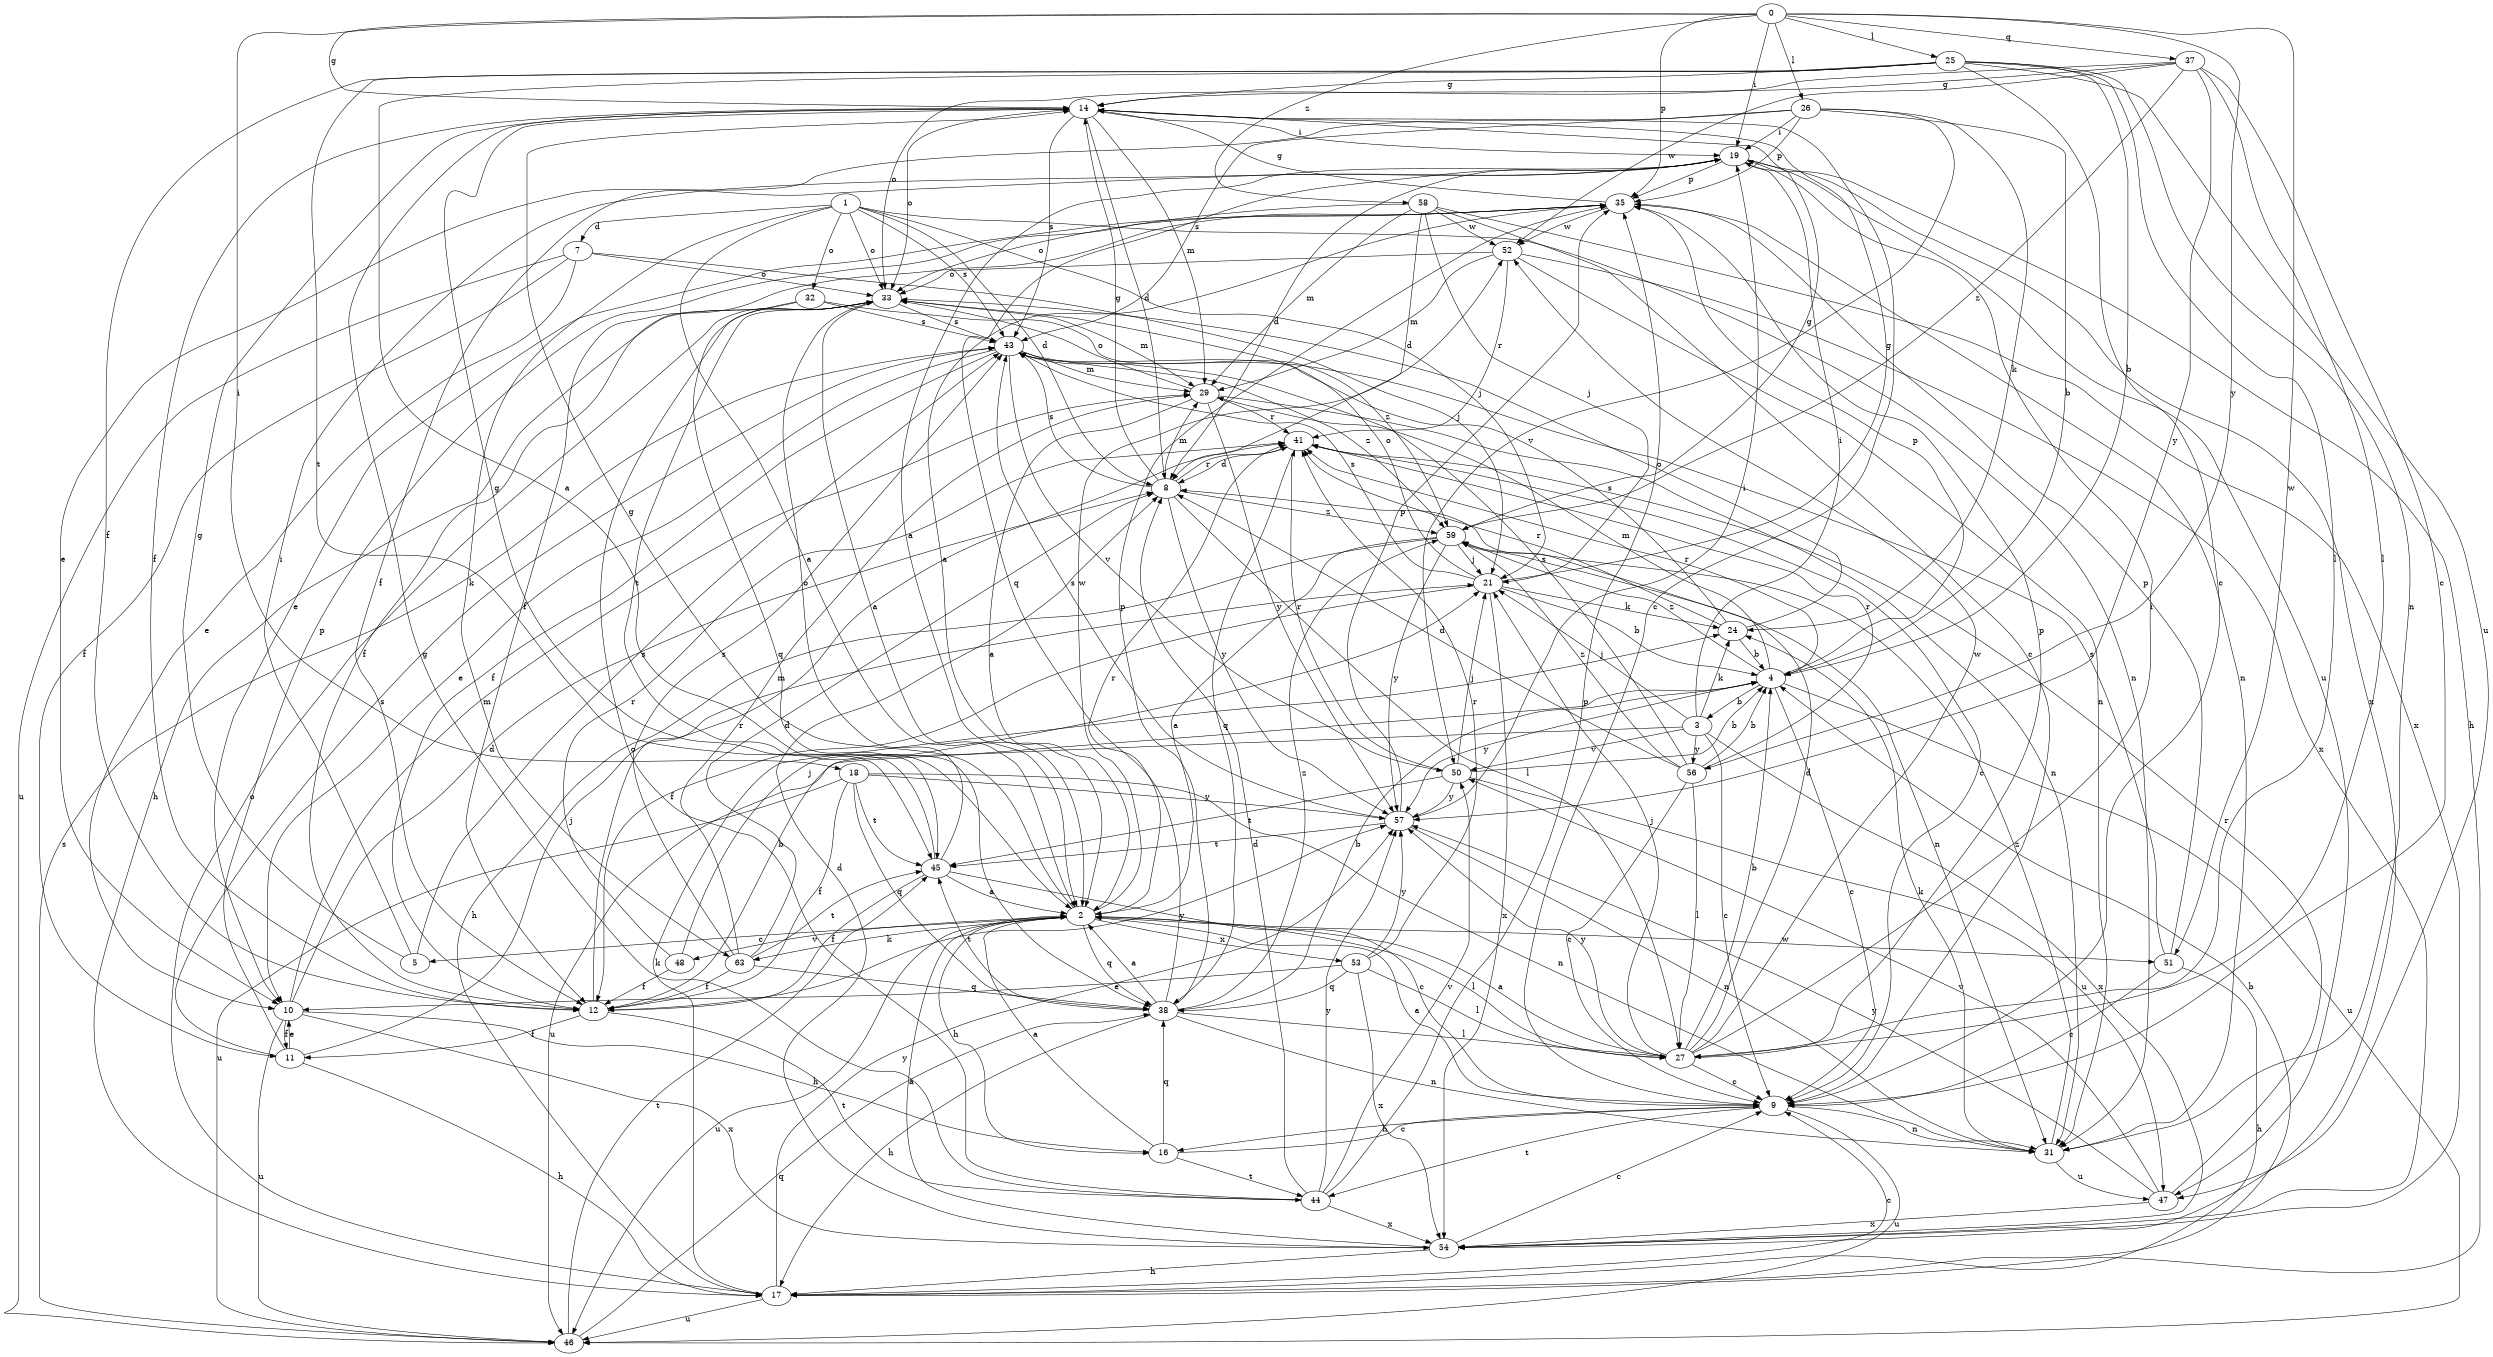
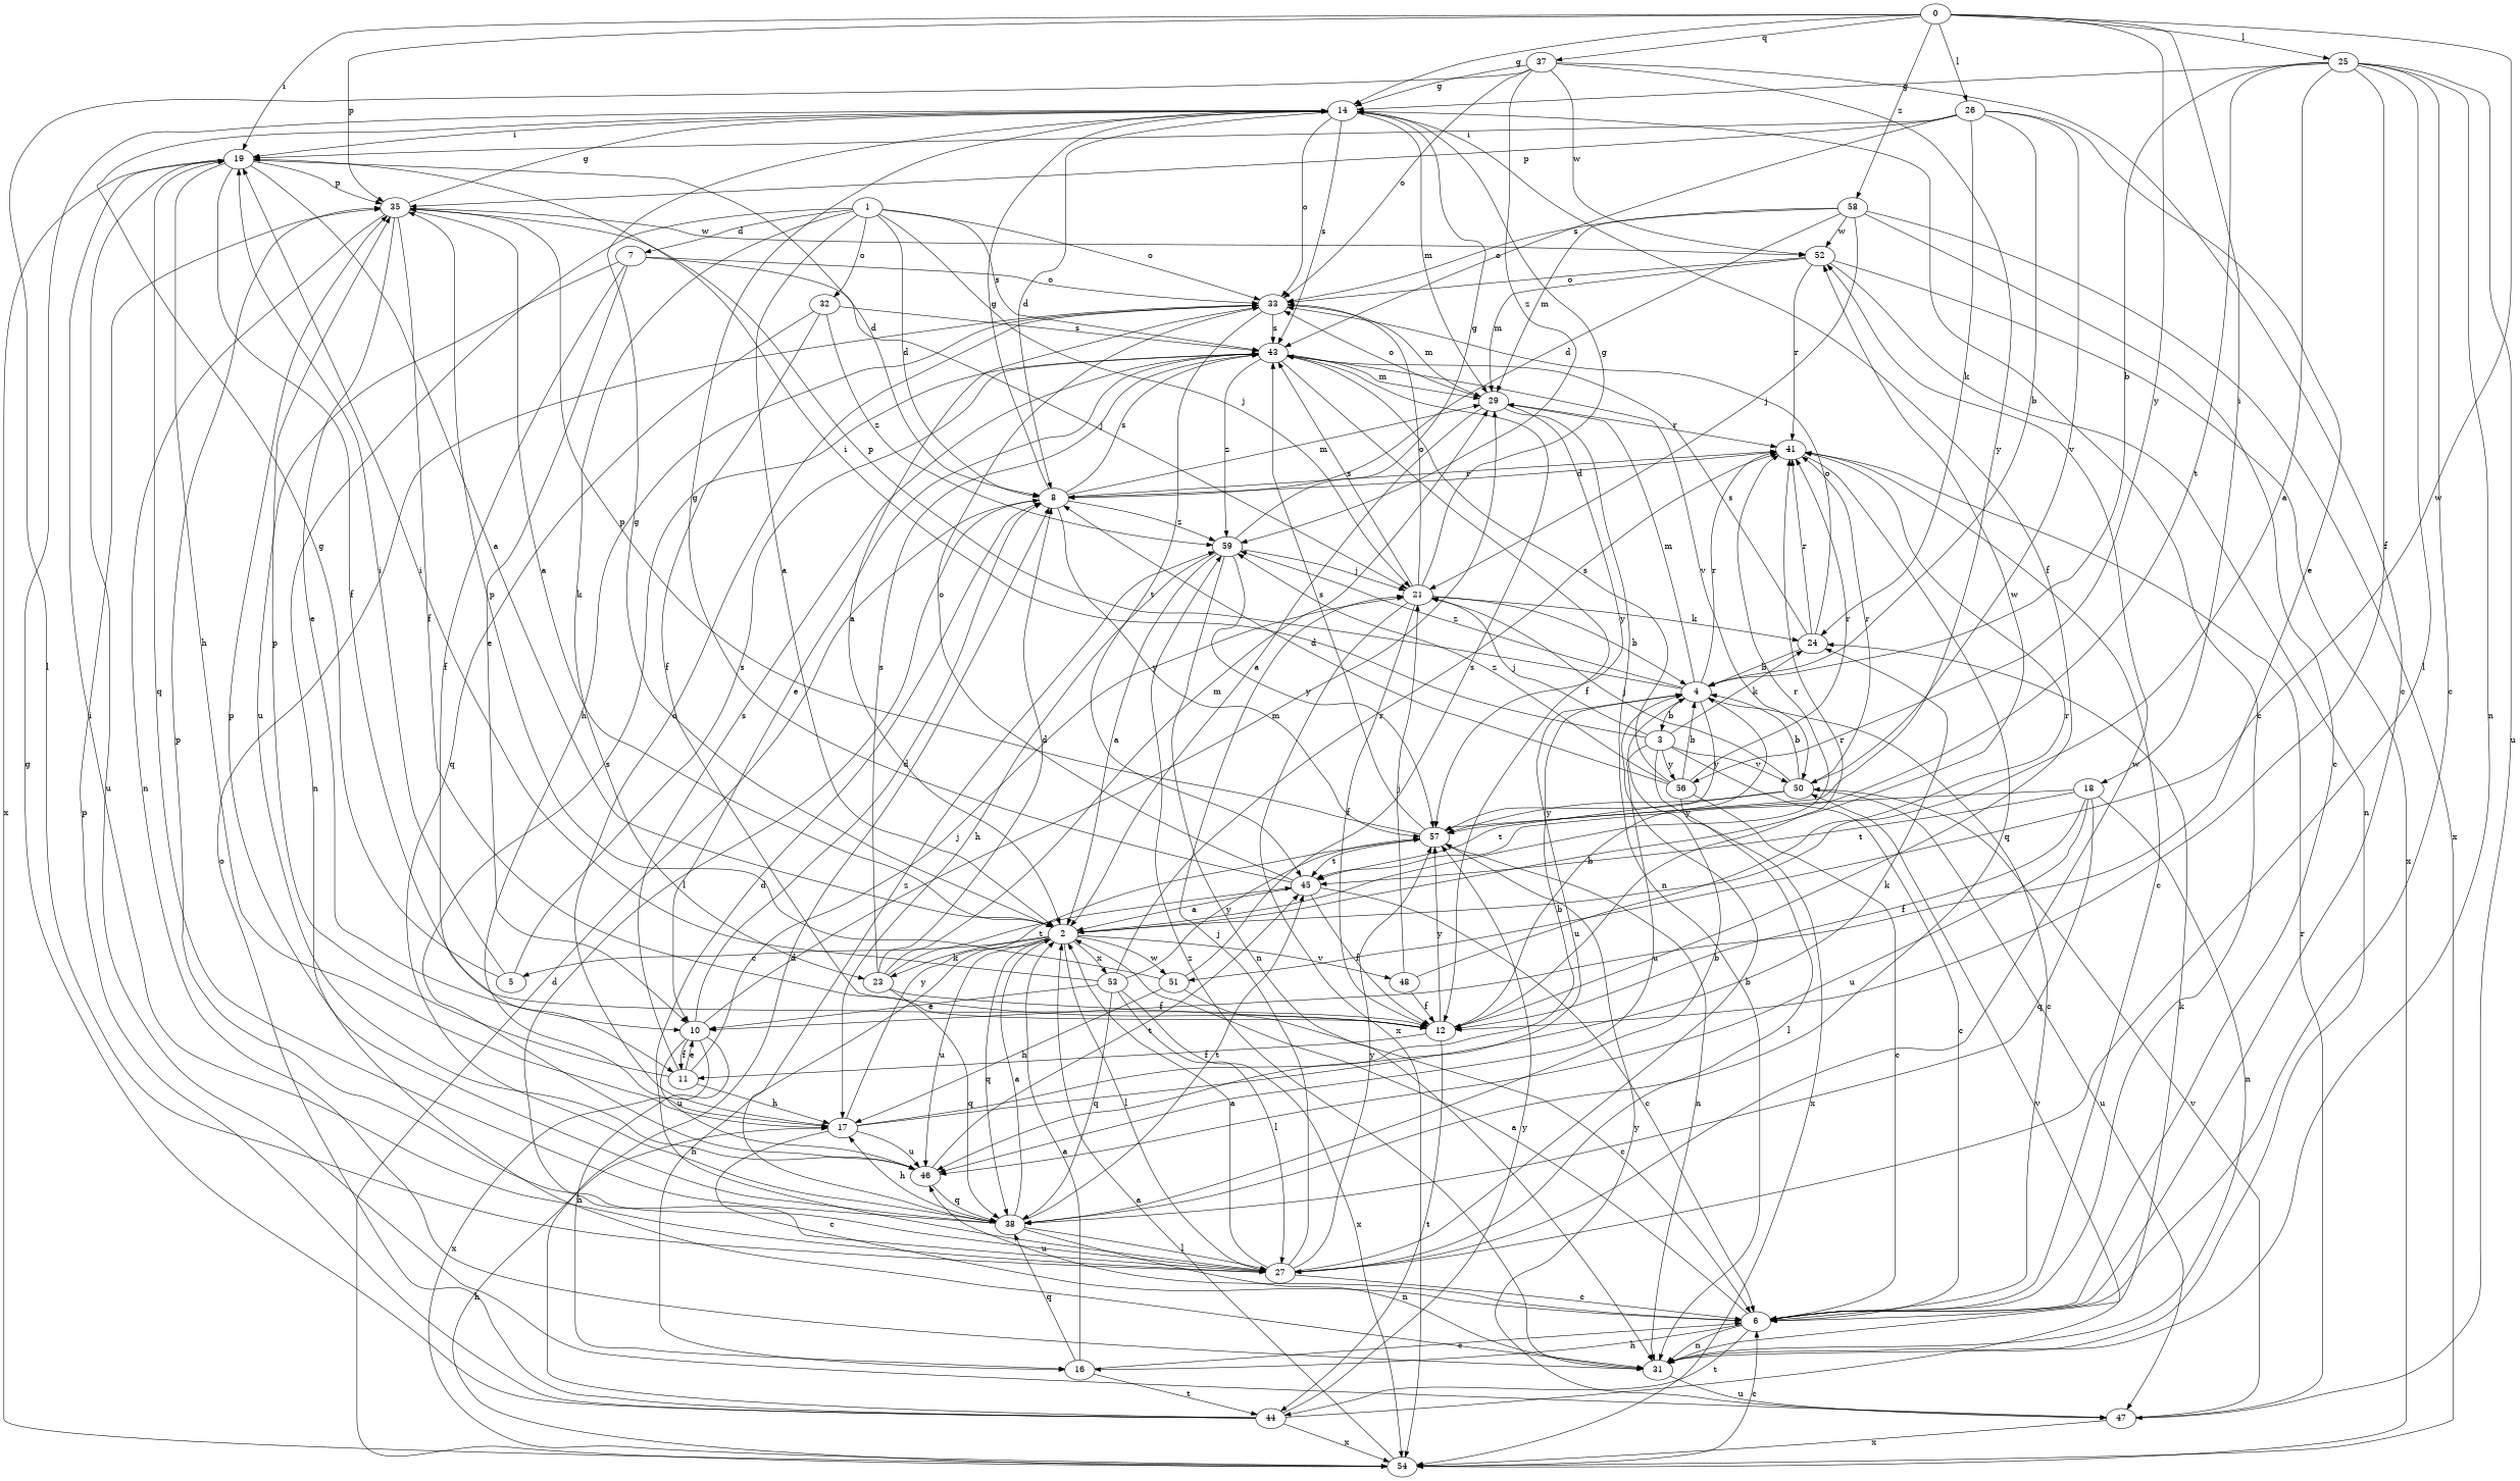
  strict digraph {
    0
    14
    18
    19
    25
    26
    35
    37
    51
    56
    58
    8
    33
    43
-   6 [label=9]
+   6
    29
    12
    31
    38
    46
    57
    45
    2
    54
    17
    47
    27
    4
    24
    50
    10
    52
    59
    41
    21
    1
    7
-   23 [label=63]
+   23
    32
    5
    16
    48
    53
    11
    44
    3
    0 -> 14 [label=g]
    0 -> 18 [label=i]
    0 -> 19 [label=i]
    0 -> 25 [label=l]
    0 -> 26 [label=l]
    0 -> 35 [label=p]
    0 -> 37 [label=q]
    0 -> 51 [label=w]
    0 -> 56 [label=y]
    0 -> 58 [label=z]
    14 -> 19 [label=i]
    14 -> 8 [label=d]
    14 -> 33 [label=o]
    14 -> 43 [label=s]
    14 -> 6 [label=c]
    14 -> 29 [label=m]
    14 -> 12 [label=f]
    18 -> 12 [label=f]
    18 -> 31 [label=n]
    18 -> 38 [label=q]
    18 -> 46 [label=u]
    18 -> 57 [label=y]
    18 -> 45 [label=t]
    19 -> 35 [label=p]
    19 -> 8 [label=d]
    19 -> 12 [label=f]
    19 -> 2 [label=a]
    19 -> 54 [label=x]
    19 -> 17 [label=h]
    19 -> 47 [label=u]
    25 -> 14 [label=g]
    25 -> 6 [label=c]
    25 -> 12 [label=f]
    25 -> 31 [label=n]
    25 -> 45 [label=t]
    25 -> 2 [label=a]
    25 -> 47 [label=u]
    25 -> 27 [label=l]
    25 -> 4 [label=b]
    26 -> 19 [label=i]
    26 -> 35 [label=p]
    26 -> 43 [label=s]
    26 -> 4 [label=b]
    26 -> 24 [label=k]
    26 -> 50 [label=v]
    26 -> 10 [label=e]
    35 -> 14 [label=g]
    35 -> 12 [label=f]
    35 -> 31 [label=n]
    35 -> 2 [label=a]
    35 -> 10 [label=e]
    35 -> 52 [label=w]
    37 -> 14 [label=g]
    37 -> 33 [label=o]
    37 -> 6 [label=c]
    37 -> 57 [label=y]
    37 -> 27 [label=l]
    37 -> 52 [label=w]
    37 -> 59 [label=z]
    51 -> 35 [label=p]
    51 -> 43 [label=s]
    51 -> 6 [label=c]
    51 -> 17 [label=h]
    56 -> 8 [label=d]
    56 -> 43 [label=s]
    56 -> 6 [label=c]
    56 -> 27 [label=l]
    56 -> 4 [label=b]
    56 -> 59 [label=z]
    56 -> 41 [label=r]
    58 -> 8 [label=d]
    58 -> 33 [label=o]
    58 -> 6 [label=c]
    58 -> 29 [label=m]
    58 -> 54 [label=x]
    58 -> 52 [label=w]
    58 -> 21 [label=j]
    8 -> 14 [label=g]
    8 -> 43 [label=s]
    8 -> 29 [label=m]
    8 -> 57 [label=y]
    8 -> 27 [label=l]
    8 -> 59 [label=z]
    8 -> 41 [label=r]
    33 -> 43 [label=s]
    33 -> 29 [label=m]
    33 -> 45 [label=t]
    33 -> 2 [label=a]
    33 -> 17 [label=h]
    43 -> 29 [label=m]
    43 -> 12 [label=f]
    43 -> 50 [label=v]
    43 -> 10 [label=e]
    43 -> 59 [label=z]
    6 -> 31 [label=n]
    6 -> 46 [label=u]
    6 -> 2 [label=a]
    6 -> 16 [label=h]
    6 -> 44 [label=t]
    29 -> 33 [label=o]
    29 -> 31 [label=n]
    29 -> 57 [label=y]
    29 -> 2 [label=a]
    29 -> 41 [label=r]
    12 -> 57 [label=y]
    12 -> 4 [label=b]
    12 -> 41 [label=r]
    12 -> 11 [label=f]
    12 -> 44 [label=t]
    31 -> 47 [label=u]
    31 -> 24 [label=k]
    31 -> 59 [label=z]
    38 -> 19 [label=q]
    38 -> 35 [label=p]
    38 -> 31 [label=n]
    38 -> 45 [label=t]
    38 -> 2 [label=a]
    38 -> 17 [label=h]
    38 -> 27 [label=l]
    38 -> 4 [label=b]
    38 -> 59 [label=z]
    46 -> 43 [label=s]
    46 -> 38 [label=q]
    46 -> 45 [label=t]
-   57 -> 19 [label=i]
+   53 -> 19 [label=i]
    57 -> 35 [label=p]
    57 -> 43 [label=s]
    57 -> 31 [label=n]
    57 -> 45 [label=t]
    45 -> 14 [label=g]
    45 -> 33 [label=o]
    45 -> 6 [label=c]
    45 -> 12 [label=f]
    45 -> 2 [label=a]
    2 -> 14 [label=g]
    2 -> 51 [label=w]
    2 -> 38 [label=q]
    2 -> 46 [label=u]
    2 -> 27 [label=l]
    2 -> 52 [label=w]
    2 -> 41 [label=r]
    2 -> 23 [label=k]
    2 -> 5 [label=c]
    2 -> 16 [label=h]
    2 -> 48 [label=v]
    2 -> 53 [label=x]
    54 -> 8 [label=d]
    54 -> 6 [label=c]
    54 -> 2 [label=a]
    54 -> 17 [label=h]
    17 -> 33 [label=o]
    17 -> 6 [label=c]
    17 -> 46 [label=u]
    17 -> 57 [label=y]
    17 -> 4 [label=b]
    17 -> 24 [label=k]
    47 -> 57 [label=y]
    47 -> 54 [label=x]
    47 -> 50 [label=v]
    47 -> 41 [label=r]
    27 -> 19 [label=i]
    27 -> 35 [label=p]
    27 -> 8 [label=d]
    27 -> 6 [label=c]
    27 -> 57 [label=y]
    27 -> 2 [label=a]
    27 -> 4 [label=b]
    27 -> 52 [label=w]
    27 -> 21 [label=j]
    4 -> 35 [label=p]
    4 -> 6 [label=c]
    4 -> 29 [label=m]
    4 -> 46 [label=u]
    4 -> 57 [label=y]
    4 -> 59 [label=z]
    4 -> 41 [label=r]
    4 -> 3 [label=b]
    24 -> 33 [label=o]
    24 -> 43 [label=s]
    24 -> 4 [label=b]
    24 -> 41 [label=r]
    50 -> 57 [label=y]
    50 -> 45 [label=t]
    50 -> 47 [label=u]
    50 -> 4 [label=b]
    50 -> 41 [label=r]
    50 -> 21 [label=j]
    10 -> 8 [label=d]
    10 -> 29 [label=m]
    10 -> 46 [label=u]
    10 -> 54 [label=x]
    10 -> 16 [label=h]
    10 -> 11 [label=f]
    52 -> 33 [label=o]
    52 -> 29 [label=m]
    52 -> 31 [label=n]
    52 -> 54 [label=x]
    52 -> 41 [label=r]
    59 -> 14 [label=g]
    59 -> 31 [label=n]
    59 -> 57 [label=y]
    59 -> 2 [label=a]
    59 -> 17 [label=h]
    59 -> 21 [label=j]
    41 -> 8 [label=d]
    41 -> 6 [label=c]
    41 -> 38 [label=q]
    21 -> 14 [label=g]
    21 -> 33 [label=o]
    21 -> 43 [label=s]
    21 -> 12 [label=f]
    21 -> 54 [label=x]
    21 -> 4 [label=b]
    21 -> 24 [label=k]
    1 -> 8 [label=d]
    1 -> 33 [label=o]
    1 -> 43 [label=s]
    1 -> 31 [label=n]
    1 -> 2 [label=a]
    1 -> 21 [label=j]
    1 -> 7 [label=d]
    1 -> 23 [label=k]
    1 -> 32 [label=o]
    7 -> 33 [label=o]
    7 -> 46 [label=u]
    7 -> 10 [label=e]
    7 -> 21 [label=j]
    7 -> 11 [label=f]
    23 -> 8 [label=d]
    23 -> 43 [label=s]
    23 -> 29 [label=m]
    23 -> 12 [label=f]
    23 -> 38 [label=q]
    23 -> 45 [label=t]
    32 -> 43 [label=s]
    32 -> 12 [label=f]
    32 -> 38 [label=q]
    32 -> 59 [label=z]
    5 -> 14 [label=g]
    5 -> 19 [label=i]
    5 -> 43 [label=s]
    16 -> 6 [label=c]
    16 -> 38 [label=q]
    16 -> 2 [label=a]
    16 -> 44 [label=t]
    48 -> 12 [label=f]
    48 -> 41 [label=r]
    48 -> 21 [label=j]
    53 -> 38 [label=q]
    53 -> 57 [label=y]
    53 -> 54 [label=x]
    53 -> 27 [label=l]
    53 -> 10 [label=e]
    53 -> 41 [label=r]
    11 -> 35 [label=p]
    11 -> 43 [label=s]
    11 -> 17 [label=h]
    11 -> 10 [label=e]
    11 -> 21 [label=j]
    44 -> 14 [label=g]
    44 -> 35 [label=p]
    44 -> 8 [label=d]
    44 -> 33 [label=o]
    44 -> 57 [label=y]
    44 -> 54 [label=x]
    44 -> 50 [label=v]
    3 -> 19 [label=i]
    3 -> 56 [label=y]
    3 -> 6 [label=c]
    3 -> 46 [label=u]
    3 -> 54 [label=x]
    3 -> 24 [label=k]
    3 -> 50 [label=v]
    3 -> 21 [label=j]
  }
